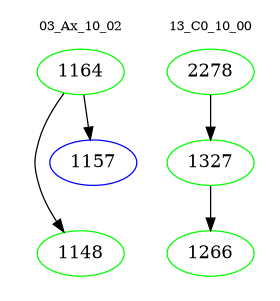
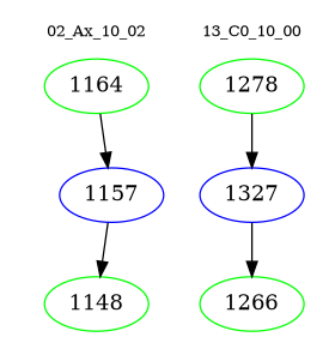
  digraph {
    node [color=green]
    edge [color=black]
    n1 [label=1164]
    n2 [label=1148]
    n3 [color=blue label=1157]
-   n4 [label=2278]
+   n4 [label=1278]
    n5 [label=1266]
-   n6 [label=1327]
+   n6 [color=blue label=1327]
    subgraph cluster_1 {
      color=white
      fontsize=10
-     label="03_Ax_10_02"
+     label="02_Ax_10_02"
      n1
      n2
      n3
    }
    subgraph cluster_2 {
      color=white
      fontsize=10
      label="13_C0_10_00"
      n4
      n5
      n6
    }
-   n1 -> n2
+   n3 -> n2
    n1 -> n3
    n4 -> n6
    n6 -> n5
  }
